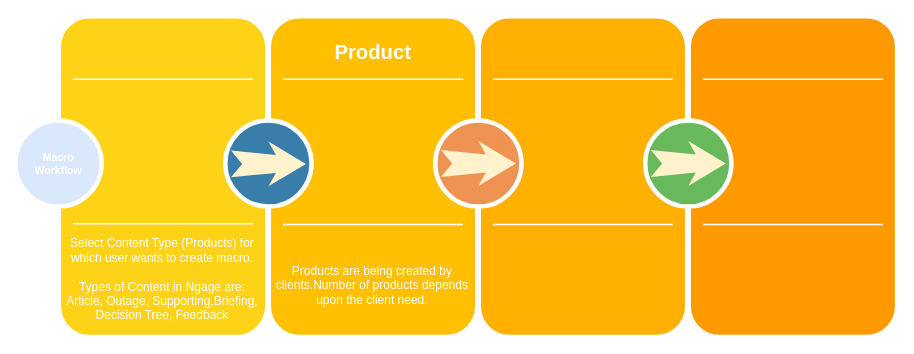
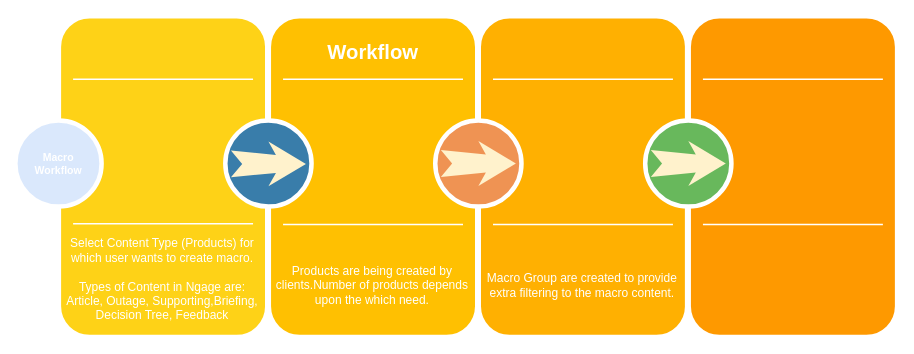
  <mxCell id="0" />
  <mxCell id="1" parent="0" />
  <mxCell id="2" value="" style="whiteSpace=wrap;html=1;rounded=1;shadow=0;strokeWidth=8;fontSize=20;align=center;fillColor=#FED217;strokeColor=#FFFFFF;" parent="1" vertex="1"><mxGeometry x="77" y="20" width="280" height="430" as="geometry" /></mxCell>
  <mxCell id="3" value="&lt;div style=&quot;font-size: 16px&quot;&gt;&lt;font style=&quot;font-size: 16px&quot;&gt;Select Content Type (Products) for&lt;/font&gt;&lt;/div&gt;&lt;div style=&quot;font-size: 16px&quot;&gt;&lt;font style=&quot;font-size: 16px&quot;&gt; which user wants to create macro.&lt;/font&gt;&lt;/div&gt;&lt;div style=&quot;font-size: 16px&quot;&gt;&lt;font style=&quot;font-size: 16px&quot;&gt;&lt;br&gt;&lt;/font&gt;&lt;/div&gt;&lt;div style=&quot;font-size: 16px&quot;&gt;&lt;font style=&quot;font-size: 16px&quot;&gt;Types of Content in Ngage are:&lt;br&gt;&lt;/font&gt;&lt;/div&gt;&lt;div style=&quot;font-size: 16px&quot;&gt;&lt;font style=&quot;font-size: 16px&quot;&gt;Article, Outage, Supporting,Briefing, Decision Tree, Feedback&lt;br&gt;&lt;/font&gt; &lt;/div&gt;" style="text;html=1;strokeColor=none;fillColor=none;align=center;verticalAlign=middle;whiteSpace=wrap;rounded=0;shadow=0;fontSize=14;fontColor=#FFFFFF;" parent="1" vertex="1"><mxGeometry x="81" y="299" width="270" height="146" as="geometry" /></mxCell>
  <mxCell id="4" value="" style="line;strokeWidth=2;html=1;rounded=0;shadow=0;fontSize=27;align=center;fillColor=none;strokeColor=#FFFFFF;" parent="1" vertex="1"><mxGeometry x="97" y="100" width="240" height="10" as="geometry" /></mxCell>
  <mxCell id="5" value="" style="line;strokeWidth=2;html=1;rounded=0;shadow=0;fontSize=27;align=center;fillColor=none;strokeColor=#FFFFFF;" parent="1" vertex="1"><mxGeometry x="97" y="293" width="240" height="10" as="geometry" /></mxCell>
  <mxCell id="6" value="&lt;div&gt;&lt;b&gt;Macro&lt;/b&gt;&lt;/div&gt;&lt;div&gt;&lt;b&gt;Workflow&lt;br&gt;&lt;/b&gt;&lt;/div&gt;" style="ellipse;whiteSpace=wrap;html=1;rounded=0;shadow=0;strokeWidth=6;fontSize=14;align=center;fillColor=#dae8fc;strokeColor=#FFFFFF;fontColor=#FFFFFF;" parent="1" vertex="1"><mxGeometry x="20" y="160" width="115" height="115" as="geometry" /></mxCell>
  <mxCell id="7" value="" style="whiteSpace=wrap;html=1;rounded=1;shadow=0;strokeWidth=8;fontSize=20;align=center;fillColor=#FFC001;strokeColor=#FFFFFF;" parent="1" vertex="1"><mxGeometry x="357" y="20" width="280" height="430" as="geometry" /></mxCell>
- <mxCell id="8" value="Product" style="text;html=1;strokeColor=none;fillColor=none;align=center;verticalAlign=middle;whiteSpace=wrap;rounded=0;shadow=0;fontSize=27;fontColor=#FFFFFF;fontStyle=1" parent="1" vertex="1"><mxGeometry x="357" y="40" width="280" height="60" as="geometry" /></mxCell>
- <mxCell id="9" value="&lt;div style=&quot;font-size: 16px&quot;&gt;&lt;font style=&quot;font-size: 16px&quot;&gt;Products are being created by clients.Number of products depends upon the client need.&lt;br&gt;&lt;/font&gt;&lt;/div&gt;" style="text;html=1;strokeColor=none;fillColor=none;align=center;verticalAlign=middle;whiteSpace=wrap;rounded=0;shadow=0;fontSize=14;fontColor=#FFFFFF;" parent="1" vertex="1"><mxGeometry x="361" y="314" width="270" height="131" as="geometry" /></mxCell>
+ <mxCell id="8" value="Workflow" style="text;html=1;strokeColor=none;fillColor=none;align=center;verticalAlign=middle;whiteSpace=wrap;rounded=0;shadow=0;fontSize=27;fontColor=#FFFFFF;fontStyle=1" parent="1" vertex="1"><mxGeometry x="357" y="40" width="280" height="60" as="geometry" /></mxCell>
+ <mxCell id="9" value="&lt;div style=&quot;font-size: 16px&quot;&gt;&lt;font style=&quot;font-size: 16px&quot;&gt;Products are being created by clients.Number of products depends upon the which need.&lt;br&gt;&lt;/font&gt;&lt;/div&gt;" style="text;html=1;strokeColor=none;fillColor=none;align=center;verticalAlign=middle;whiteSpace=wrap;rounded=0;shadow=0;fontSize=14;fontColor=#FFFFFF;" parent="1" vertex="1"><mxGeometry x="361" y="314" width="270" height="131" as="geometry" /></mxCell>
  <mxCell id="10" value="" style="line;strokeWidth=2;html=1;rounded=0;shadow=0;fontSize=27;align=center;fillColor=none;strokeColor=#FFFFFF;" parent="1" vertex="1"><mxGeometry x="377" y="100" width="240" height="10" as="geometry" /></mxCell>
  <mxCell id="11" value="" style="line;strokeWidth=2;html=1;rounded=0;shadow=0;fontSize=27;align=center;fillColor=none;strokeColor=#FFFFFF;" parent="1" vertex="1"><mxGeometry x="377" y="294" width="240" height="10" as="geometry" /></mxCell>
  <mxCell id="12" value="VISITORS" style="ellipse;whiteSpace=wrap;html=1;rounded=0;shadow=0;strokeWidth=6;fontSize=14;align=center;fillColor=#397DAA;strokeColor=#FFFFFF;fontColor=#FFFFFF;" parent="1" vertex="1"><mxGeometry x="300" y="160" width="115" height="115" as="geometry" /></mxCell>
  <mxCell id="13" value="" style="whiteSpace=wrap;html=1;rounded=1;shadow=0;strokeWidth=8;fontSize=20;align=center;fillColor=#FFB001;strokeColor=#FFFFFF;" parent="1" vertex="1"><mxGeometry x="637" y="20" width="280" height="430" as="geometry" /></mxCell>
+ <mxCell id="14" value="&lt;font style=&quot;font-size: 16px&quot;&gt;Macro Group are created to provide extra filtering to the macro content. &lt;/font&gt;" style="text;html=1;strokeColor=none;fillColor=none;align=center;verticalAlign=middle;whiteSpace=wrap;rounded=0;shadow=0;fontSize=14;fontColor=#FFFFFF;" parent="1" vertex="1"><mxGeometry x="641" y="314" width="270" height="131" as="geometry" /></mxCell>
  <mxCell id="15" value="" style="line;strokeWidth=2;html=1;rounded=0;shadow=0;fontSize=27;align=center;fillColor=none;strokeColor=#FFFFFF;" parent="1" vertex="1"><mxGeometry x="657" y="100" width="240" height="10" as="geometry" /></mxCell>
  <mxCell id="16" value="" style="line;strokeWidth=2;html=1;rounded=0;shadow=0;fontSize=27;align=center;fillColor=none;strokeColor=#FFFFFF;" parent="1" vertex="1"><mxGeometry x="657" y="294" width="240" height="10" as="geometry" /></mxCell>
  <mxCell id="17" value="" style="ellipse;whiteSpace=wrap;html=1;rounded=0;shadow=0;strokeWidth=6;fontSize=14;align=center;fillColor=#EF9353;strokeColor=#FFFFFF;fontColor=#FFFFFF;" parent="1" vertex="1"><mxGeometry x="580" y="160" width="115" height="115" as="geometry" /></mxCell>
  <mxCell id="18" value="" style="whiteSpace=wrap;html=1;rounded=1;shadow=0;strokeWidth=8;fontSize=20;align=center;fillColor=#FE9900;strokeColor=#FFFFFF;" parent="1" vertex="1"><mxGeometry x="917" y="20" width="280" height="430" as="geometry" /></mxCell>
  <mxCell id="19" value="" style="line;strokeWidth=2;html=1;rounded=0;shadow=0;fontSize=27;align=center;fillColor=none;strokeColor=#FFFFFF;" parent="1" vertex="1"><mxGeometry x="937" y="100" width="240" height="10" as="geometry" /></mxCell>
  <mxCell id="20" value="" style="line;strokeWidth=2;html=1;rounded=0;shadow=0;fontSize=27;align=center;fillColor=none;strokeColor=#FFFFFF;" parent="1" vertex="1"><mxGeometry x="937" y="294" width="240" height="10" as="geometry" /></mxCell>
  <mxCell id="21" value="" style="ellipse;whiteSpace=wrap;html=1;rounded=0;shadow=0;strokeWidth=6;fontSize=14;align=center;fillColor=#68B85C;strokeColor=#FFFFFF;fontColor=#FFFFFF;" parent="1" vertex="1"><mxGeometry x="860" y="160" width="115" height="115" as="geometry" /></mxCell>
  <mxCell id="22" value="" style="html=1;shadow=0;dashed=0;align=center;verticalAlign=middle;shape=mxgraph.arrows2.stylisedArrow;dy=0.6;dx=40;notch=15;feather=0.4;rounded=0;strokeWidth=1;fontSize=27;strokeColor=none;fillColor=#fff2cc;" parent="1" vertex="1"><mxGeometry x="307.5" y="188" width="100" height="60" as="geometry" /></mxCell>
  <mxCell id="23" value="" style="html=1;shadow=0;dashed=0;align=center;verticalAlign=middle;shape=mxgraph.arrows2.stylisedArrow;dy=0.6;dx=40;notch=15;feather=0.4;rounded=0;strokeWidth=1;fontSize=27;strokeColor=none;fillColor=#fff2cc;" parent="1" vertex="1"><mxGeometry x="867.5" y="187.5" width="100" height="60" as="geometry" /></mxCell>
  <mxCell id="24" value="" style="html=1;shadow=0;dashed=0;align=center;verticalAlign=middle;shape=mxgraph.arrows2.stylisedArrow;dy=0.6;dx=40;notch=15;feather=0.4;rounded=0;strokeWidth=1;fontSize=27;strokeColor=none;fillColor=#fff2cc;" parent="1" vertex="1"><mxGeometry x="587.5" y="187.5" width="100" height="60" as="geometry" /></mxCell>
